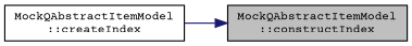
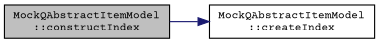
  digraph {
    rankdir=LR
    fontname="Courier Prime"
    node [color=black fontname="Courier Prime" fontsize=10 shape=record style=filled]
    n1 [fillcolor=grey75 fontcolor=black height=0.2 label="MockQAbstractItemModel\l::constructIndex" width=0.4]
    n2 [fillcolor=white height=0.2 label="MockQAbstractItemModel\l::createIndex" width=0.4]
-   n2 -> n1 [color=midnightblue fontname="Courier Prime" fontsize=10 labelfontname=Helvetica labelfontsize=10 style=solid]
+   n1 -> n2 [color=midnightblue fontname="Courier Prime" fontsize=10 labelfontname=Helvetica labelfontsize=10 style=solid]
  }
